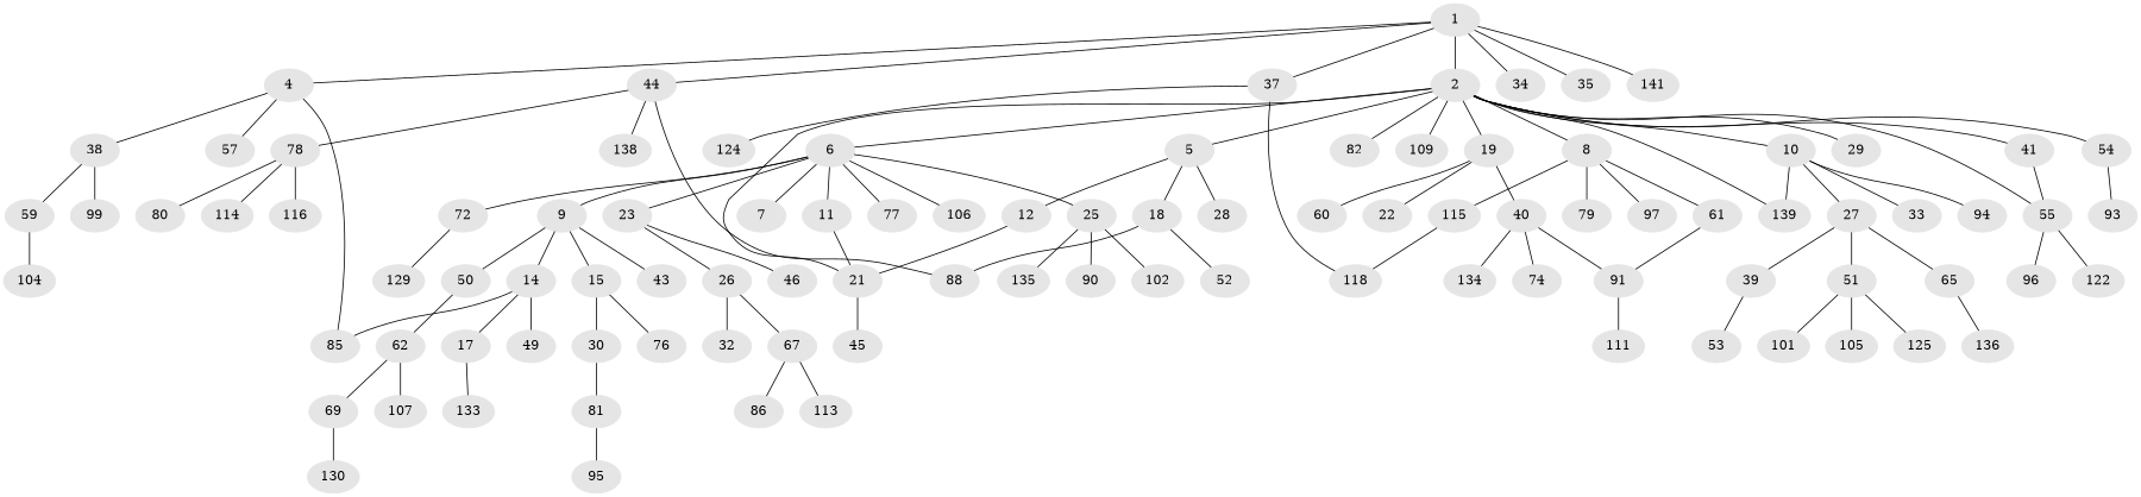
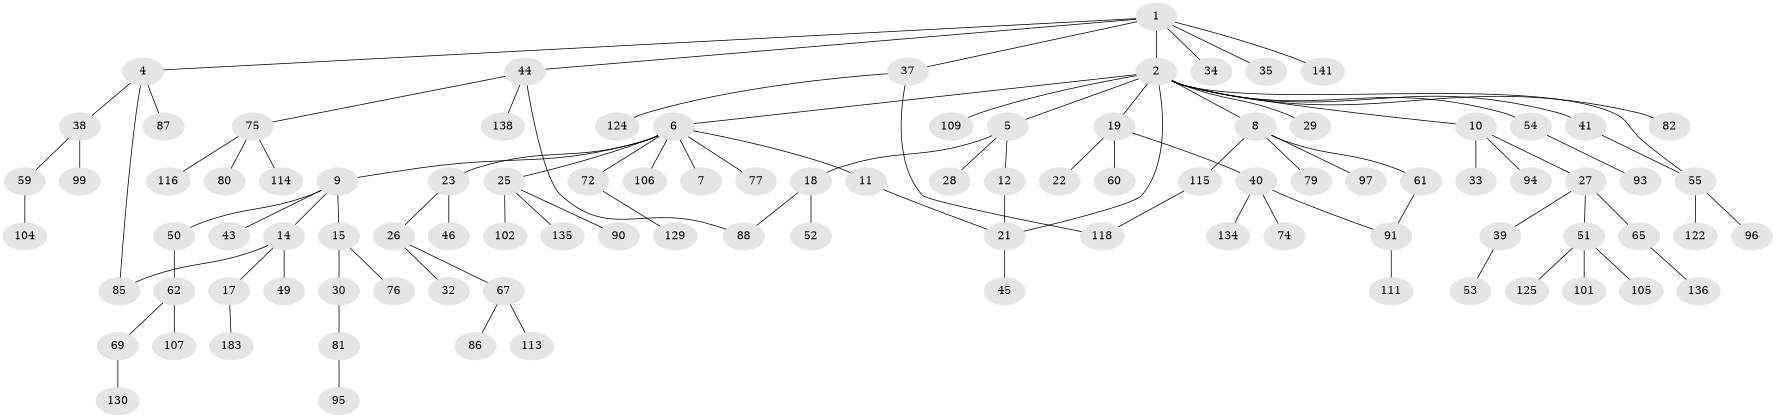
  graph {
    node [color=gray90 style=filled]
    1 [super="+20"]
    2 [super="+3"]
    4
    34
    35
    37 [super="+100"]
    44 [super="+71"]
    141
    5
    6 [super="+13"]
    8 [super="+12"]
    10 [super="+32"]
    19
    21 [super="+24"]
    29
    41 [super="+128"]
    54
    55 [super="+56"]
    82
    109
-   139
    38 [super="+58"]
    85 [super="+117"]
-   87 [label=57]
+   87
    118 [super="+131"]
    124
    88
-   78 [super="+126"]
+   78 [super="+126" label=75]
    138
    n30 [label=12 super="+120"]
    18 [super="+48"]
    28 [super="+57"]
    7
    9 [super="+84"]
    11
    23 [super="+31"]
    25 [super="+73"]
    72
    77
    106
    61 [super="+66"]
    79
    97
    115
    27 [super="+47"]
    33 [super="+110"]
    94
    22
    40 [super="+42"]
    60 [super="+68"]
    45 [super="+137"]
    93
    96
    122
    59 [super="+64"]
    99 [super="+123"]
    52 [super="+70"]
    14 [super="+121"]
    15 [super="+112"]
    43 [super="+63"]
    50 [super="+108"]
    26
    46
    90
    102
    135
    129
    91 [super="+119"]
    17 [super="+132"]
    49
    30
    76
    62 [super="+83"]
    39 [super="+89"]
    51 [super="+75"]
    65
-   133
+   133 [label=183]
    81
    74
    134
    n81 [label=32]
    67
    86 [super="+98"]
    113
    53 [super="+92"]
    101
    105
    125
    136
    95 [super="+103"]
    104 [super="+140"]
    111
    80
    114
    116
    69
    107 [super="+127"]
    130
    1 -- 2
    1 -- 4
    1 -- 34
    1 -- 35
    1 -- 37
    1 -- 44
    1 -- 141
    2 -- 5
    2 -- 6
    2 -- 8
    2 -- 10
    2 -- 19
    2 -- 21
    2 -- 29
    2 -- 41
    2 -- 54
    2 -- 55
    2 -- 82
    2 -- 109
-   2 -- 139
    4 -- 38
    4 -- 85
    4 -- 87
    37 -- 118
    37 -- 124
    44 -- 88
    44 -- 78
    44 -- 138
    5 -- n30
    5 -- 18
    5 -- 28
    6 -- 7
    6 -- 9
    6 -- 11
    6 -- 23
    6 -- 25
    6 -- 72
    6 -- 77
    6 -- 106
    8 -- 61
    8 -- 79
    8 -- 97
    8 -- 115
-   10 -- 139
    10 -- 27
    10 -- 33
    10 -- 94
    19 -- 22
    19 -- 40
    19 -- 60
    21 -- 45
    41 -- 55
    54 -- 93
    55 -- 96
    55 -- 122
    38 -- 59
    38 -- 99
    78 -- 80
    78 -- 114
    78 -- 116
    n30 -- 21
    18 -- 88
    18 -- 52
    9 -- 14
    9 -- 15
    9 -- 43
    9 -- 50
    11 -- 21
    23 -- 26
    23 -- 46
    25 -- 90
    25 -- 102
    25 -- 135
    72 -- 129
    61 -- 91
    115 -- 118
    27 -- 39
    27 -- 51
    27 -- 65
    40 -- 91
    40 -- 74
    40 -- 134
    59 -- 104
    14 -- 85
    14 -- 17
    14 -- 49
    15 -- 30
    15 -- 76
    50 -- 62
    26 -- n81
    26 -- 67
    91 -- 111
    17 -- 133
    30 -- 81
    62 -- 69
    62 -- 107
    39 -- 53
    51 -- 101
    51 -- 105
    51 -- 125
    65 -- 136
    81 -- 95
    67 -- 86
    67 -- 113
    69 -- 130
  }
